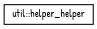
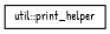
  digraph {
    rankdir=TB
    fontname="Patrick Hand"
-   n1 [color=black fillcolor=white fontname="Patrick Hand" fontsize=10 height=0.2 label="util::helper_helper" shape=record style=filled width=0.4]
+   n1 [color=black fillcolor=white fontname="Patrick Hand" fontsize=10 height=0.2 label="util::print_helper" shape=record style=filled width=0.4]
  }
